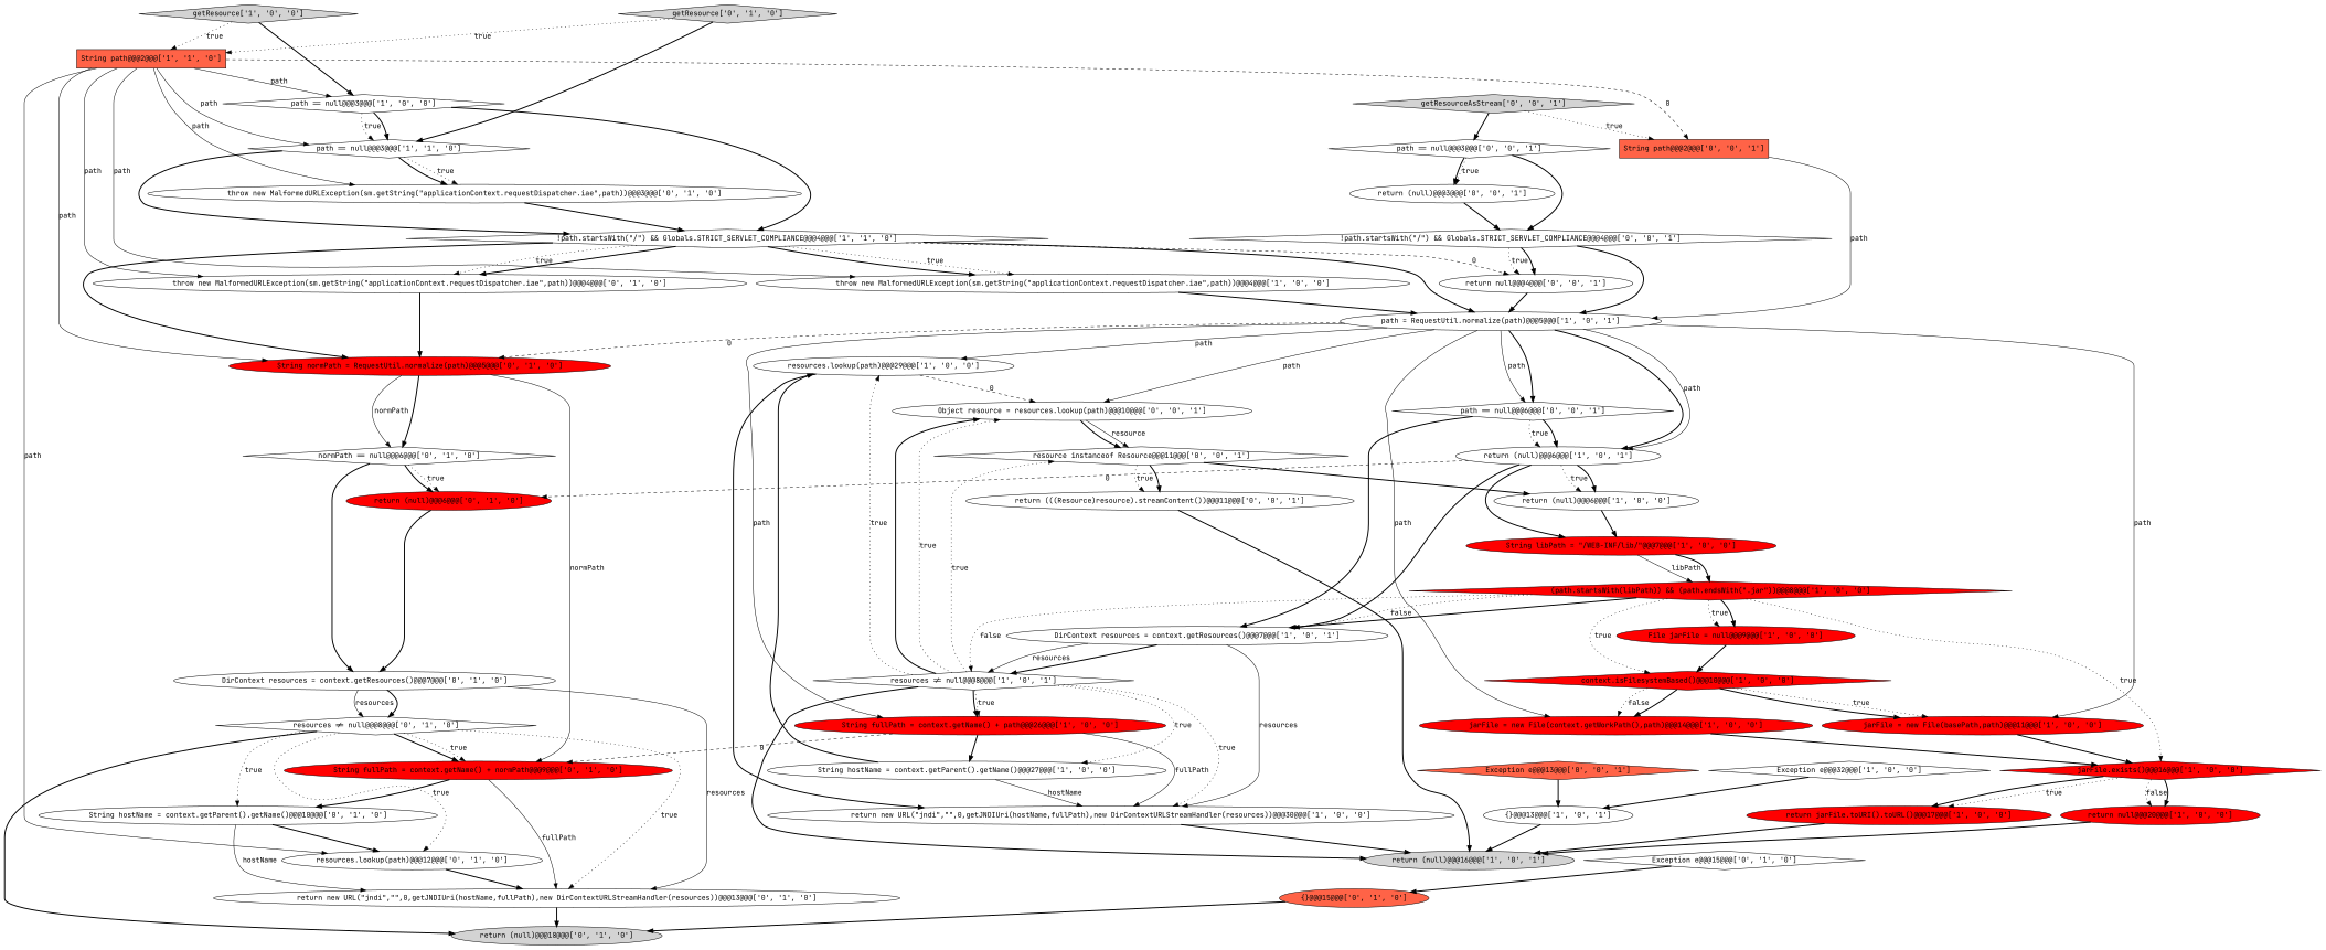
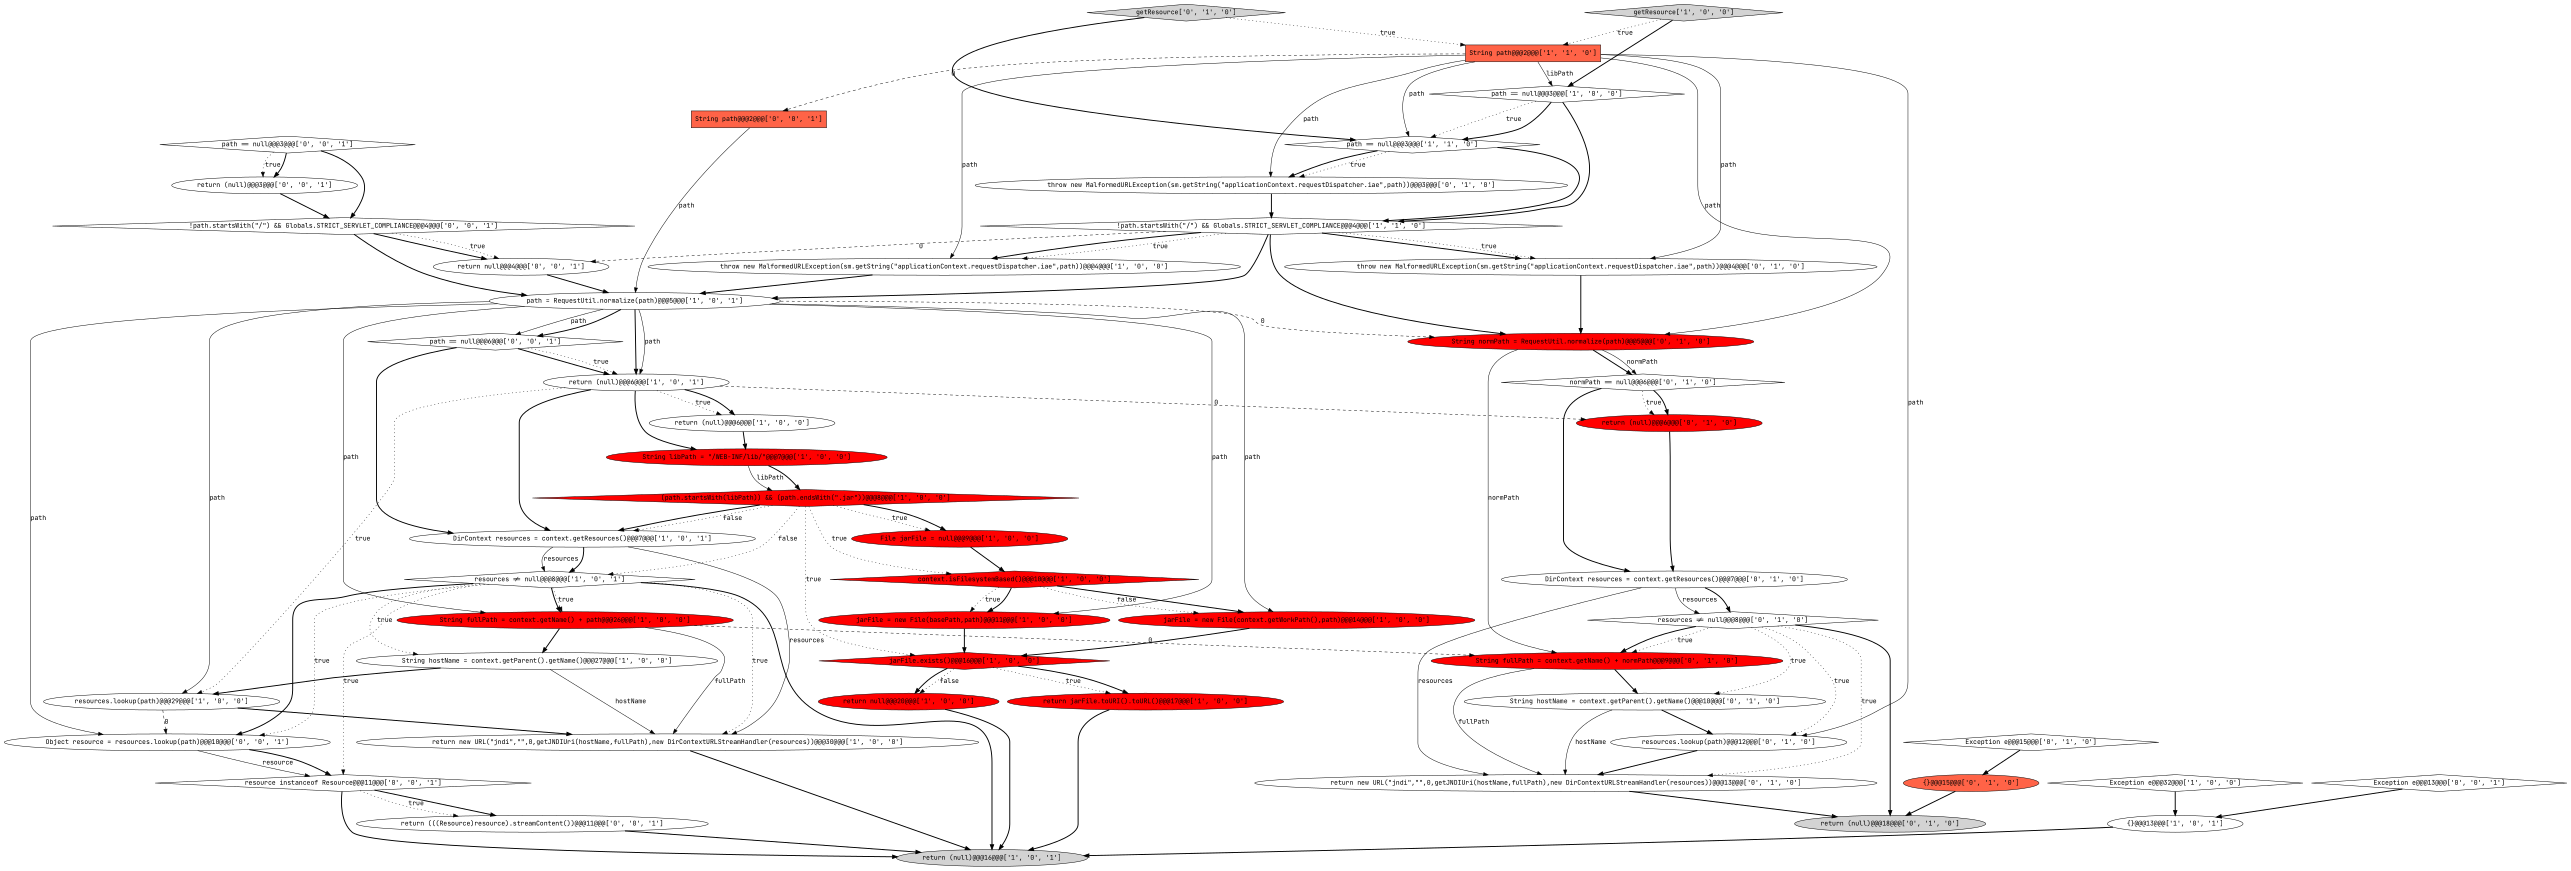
  digraph {
    fontname="JetBrains Mono"
    node [fillcolor=white fontname="JetBrains Mono" shape=ellipse style=filled]
    edge [fontname="JetBrains Mono" style=bold]
    n1 [label="throw new MalformedURLException(sm.getString(\"applicationContext.requestDispatcher.iae\",path))@@@4@@@['1', '0', '0']"]
    n2 [label="path = RequestUtil.normalize(path)@@@5@@@['1', '0', '1']"]
    n3 [label="resources.lookup(path)@@@29@@@['1', '0', '0']"]
    n4 [label="Object resource = resources.lookup(path)@@@10@@@['0', '0', '1']"]
    n5 [fillcolor=red label="jarFile = new File(basePath,path)@@@11@@@['1', '0', '0']"]
    n6 [fillcolor=red label="String normPath = RequestUtil.normalize(path)@@@5@@@['0', '1', '0']"]
    n7 [fillcolor=red label="jarFile = new File(context.getWorkPath(),path)@@@14@@@['1', '0', '0']"]
    n8 [fillcolor=red label="String fullPath = context.getName() + path@@@26@@@['1', '0', '0']"]
    n9 [label="return (null)@@@6@@@['1', '0', '1']"]
    n10 [label="path == null@@@6@@@['0', '0', '1']" shape=diamond]
    n11 [label="return new URL(\"jndi\",\"\",0,getJNDIUri(hostName,fullPath),new DirContextURLStreamHandler(resources))@@@30@@@['1', '0', '0']"]
    n12 [fillcolor=lightgray label="return (null)@@@16@@@['1', '0', '1']"]
    n13 [label="resource instanceof Resource@@@11@@@['0', '0', '1']" shape=diamond]
    n14 [fillcolor=red label="jarFile.exists()@@@16@@@['1', '0', '0']" shape=diamond]
    n15 [fillcolor=red label="return null@@@20@@@['1', '0', '0']"]
    n16 [fillcolor=red label="return jarFile.toURI().toURL()@@@17@@@['1', '0', '0']"]
    n17 [fillcolor=lightgray label="getResource['1', '0', '0']" shape=diamond]
    n18 [fillcolor=tomato label="String path@@@2@@@['1', '1', '0']" shape=box]
    n19 [label="path == null@@@3@@@['1', '0', '0']" shape=diamond]
    n20 [label="throw new MalformedURLException(sm.getString(\"applicationContext.requestDispatcher.iae\",path))@@@3@@@['0', '1', '0']"]
    n21 [fillcolor=tomato label="String path@@@2@@@['0', '0', '1']" shape=box]
    n22 [label="path == null@@@3@@@['1', '1', '0']" shape=diamond]
    n23 [label="throw new MalformedURLException(sm.getString(\"applicationContext.requestDispatcher.iae\",path))@@@4@@@['0', '1', '0']"]
    n24 [label="resources.lookup(path)@@@12@@@['0', '1', '0']"]
    n25 [label="!path.startsWith(\"/\") && Globals.STRICT_SERVLET_COMPLIANCE@@@4@@@['1', '1', '0']" shape=diamond]
    n26 [label="normPath == null@@@6@@@['0', '1', '0']" shape=diamond]
    n27 [fillcolor=red label="String fullPath = context.getName() + normPath@@@9@@@['0', '1', '0']"]
    n28 [label="return new URL(\"jndi\",\"\",0,getJNDIUri(hostName,fullPath),new DirContextURLStreamHandler(resources))@@@13@@@['0', '1', '0']"]
    n29 [label="DirContext resources = context.getResources()@@@7@@@['0', '1', '0']"]
    n30 [fillcolor=red label="return (null)@@@6@@@['0', '1', '0']"]
    n31 [label="resources != null@@@8@@@['0', '1', '0']" shape=diamond]
    n32 [label="String hostName = context.getParent().getName()@@@10@@@['0', '1', '0']"]
    n33 [fillcolor=lightgray label="return (null)@@@18@@@['0', '1', '0']"]
-   n34 [fillcolor=lightgray label="getResourceAsStream['0', '0', '1']" shape=diamond]
    n35 [label="path == null@@@3@@@['0', '0', '1']" shape=diamond]
    n36 [label="return (null)@@@3@@@['0', '0', '1']"]
    n37 [label="!path.startsWith(\"/\") && Globals.STRICT_SERVLET_COMPLIANCE@@@4@@@['0', '0', '1']" shape=diamond]
    n38 [label="String hostName = context.getParent().getName()@@@27@@@['1', '0', '0']"]
    n39 [fillcolor=red label="String libPath = \"/WEB-INF/lib/\"@@@7@@@['1', '0', '0']"]
    n40 [fillcolor=red label="(path.startsWith(libPath)) && (path.endsWith(\".jar\"))@@@8@@@['1', '0', '0']" shape=diamond]
    n41 [label="DirContext resources = context.getResources()@@@7@@@['1', '0', '1']"]
    n42 [label="resources != null@@@8@@@['1', '0', '1']" shape=diamond]
    n43 [fillcolor=red label="context.isFilesystemBased()@@@10@@@['1', '0', '0']" shape=diamond]
    n44 [fillcolor=red label="File jarFile = null@@@9@@@['1', '0', '0']"]
    n45 [label="Exception e@@@32@@@['1', '0', '0']" shape=diamond]
    n46 [label="{}@@@13@@@['1', '0', '1']"]
    n47 [label="return null@@@4@@@['0', '0', '1']"]
    n48 [label="return (null)@@@6@@@['1', '0', '0']"]
    n49 [label="Exception e@@@15@@@['0', '1', '0']" shape=diamond]
    n50 [fillcolor=tomato label="{}@@@15@@@['0', '1', '0']"]
    n51 [label="return (((Resource)resource).streamContent())@@@11@@@['0', '0', '1']"]
    n52 [fillcolor=lightgray label="getResource['0', '1', '0']" shape=diamond]
-   n53 [fillcolor=tomato label="Exception e@@@13@@@['0', '0', '1']" shape=diamond]
+   n53 [label="Exception e@@@13@@@['0', '0', '1']" shape=diamond]
    n1 -> n2
    n2 -> n3 [label=path style=solid]
    n2 -> n4 [label=path style=solid]
    n2 -> n5 [label=path style=solid]
    n2 -> n6 [label=0 style=dashed]
    n2 -> n7 [label=path style=solid]
    n2 -> n8 [label=path style=solid]
    n2 -> n9
    n2 -> n9 [label=path style=solid]
    n2 -> n10 [label=path style=solid]
    n2 -> n10
    n3 -> n4 [label=0 style=dashed]
    n3 -> n11
    n4 -> n13 [label=resource style=solid]
    n4 -> n13
    n5 -> n14
    n6 -> n26
    n6 -> n26 [label=normPath style=solid]
    n6 -> n27 [label=normPath style=solid]
    n7 -> n14
    n8 -> n11 [label=fullPath style=solid]
    n8 -> n27 [label=0 style=dashed]
    n8 -> n38
    n9 -> n30 [label=0 style=dashed]
    n9 -> n39
    n9 -> n41
    n9 -> n48 [label=true style=dotted]
    n9 -> n48
    n10 -> n9
    n10 -> n9 [label=true style=dotted]
    n10 -> n41
    n11 -> n12
-   n13 -> n48
+   n13 -> n12
    n13 -> n51
    n13 -> n51 [label=true style=dotted]
    n14 -> n15 [label=false style=dotted]
    n14 -> n15
    n14 -> n16 [label=true style=dotted]
    n14 -> n16
    n15 -> n12
    n16 -> n12
    n17 -> n18 [label=true style=dotted]
    n17 -> n19
    n18 -> n1 [label=path style=solid]
    n18 -> n6 [label=path style=solid]
-   n18 -> n19 [label=path style=solid]
+   n18 -> n19 [label=libPath style=solid]
    n18 -> n20 [label=path style=solid]
    n18 -> n21 [label=0 style=dashed]
    n18 -> n22 [label=path style=solid]
    n18 -> n23 [label=path style=solid]
    n18 -> n24 [label=path style=solid]
    n19 -> n22 [label=true style=dotted]
    n19 -> n22
    n19 -> n25
    n20 -> n25
    n21 -> n2 [label=path style=solid]
    n22 -> n20 [label=true style=dotted]
    n22 -> n20
    n22 -> n25
    n23 -> n6
    n24 -> n28
    n25 -> n1 [label=true style=dotted]
    n25 -> n1
    n25 -> n2
    n25 -> n6
    n25 -> n23
    n25 -> n23 [label=true style=dotted]
    n25 -> n47 [label=0 style=dashed]
    n26 -> n29
    n26 -> n30 [label=true style=dotted]
    n26 -> n30
    n27 -> n28 [label=fullPath style=solid]
    n27 -> n32
    n28 -> n33
    n29 -> n28 [label=resources style=solid]
    n29 -> n31
    n29 -> n31 [label=resources style=solid]
    n30 -> n29
    n31 -> n24 [label=true style=dotted]
    n31 -> n27
    n31 -> n27 [label=true style=dotted]
    n31 -> n28 [label=true style=dotted]
    n31 -> n32 [label=true style=dotted]
    n31 -> n33
    n32 -> n24
    n32 -> n28 [label=hostName style=solid]
-   n34 -> n21 [label=true style=dotted]
-   n34 -> n35
    n35 -> n36 [label=true style=dotted]
    n35 -> n36
    n35 -> n37
    n36 -> n37
    n37 -> n2
    n37 -> n47 [label=true style=dotted]
    n37 -> n47
    n38 -> n3
    n38 -> n11 [label=hostName style=solid]
    n39 -> n40 [label=libPath style=solid]
    n39 -> n40
    n40 -> n14 [label=true style=dotted]
    n40 -> n41
    n40 -> n41 [label=false style=dotted]
    n40 -> n42 [label=false style=dotted]
    n40 -> n43 [label=true style=dotted]
    n40 -> n44 [label=true style=dotted]
    n40 -> n44
    n41 -> n11 [label=resources style=solid]
    n41 -> n42
    n41 -> n42 [label=resources style=solid]
-   n42 -> n3 [label=true style=dotted]
+   n9 -> n3 [label=true style=dotted]
    n42 -> n4 [label=true style=dotted]
    n42 -> n4
    n42 -> n8 [label=true style=dotted]
    n42 -> n8
    n42 -> n11 [label=true style=dotted]
    n42 -> n12
    n42 -> n13 [label=true style=dotted]
    n42 -> n38 [label=true style=dotted]
    n43 -> n5 [label=true style=dotted]
    n43 -> n5
    n43 -> n7
    n43 -> n7 [label=false style=dotted]
    n44 -> n43
    n45 -> n46
    n46 -> n12
    n47 -> n2
    n48 -> n39
    n49 -> n50
    n50 -> n33
    n51 -> n12
    n52 -> n18 [label=true style=dotted]
    n52 -> n22
    n53 -> n46
  }
